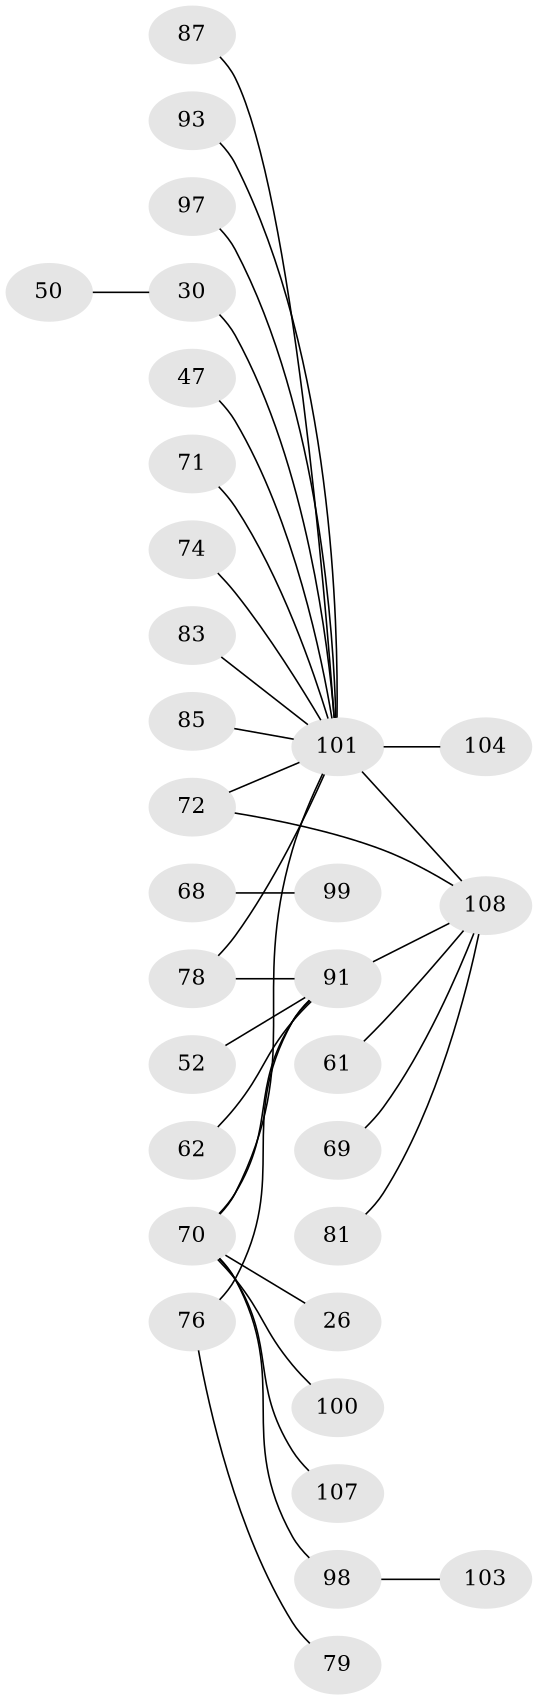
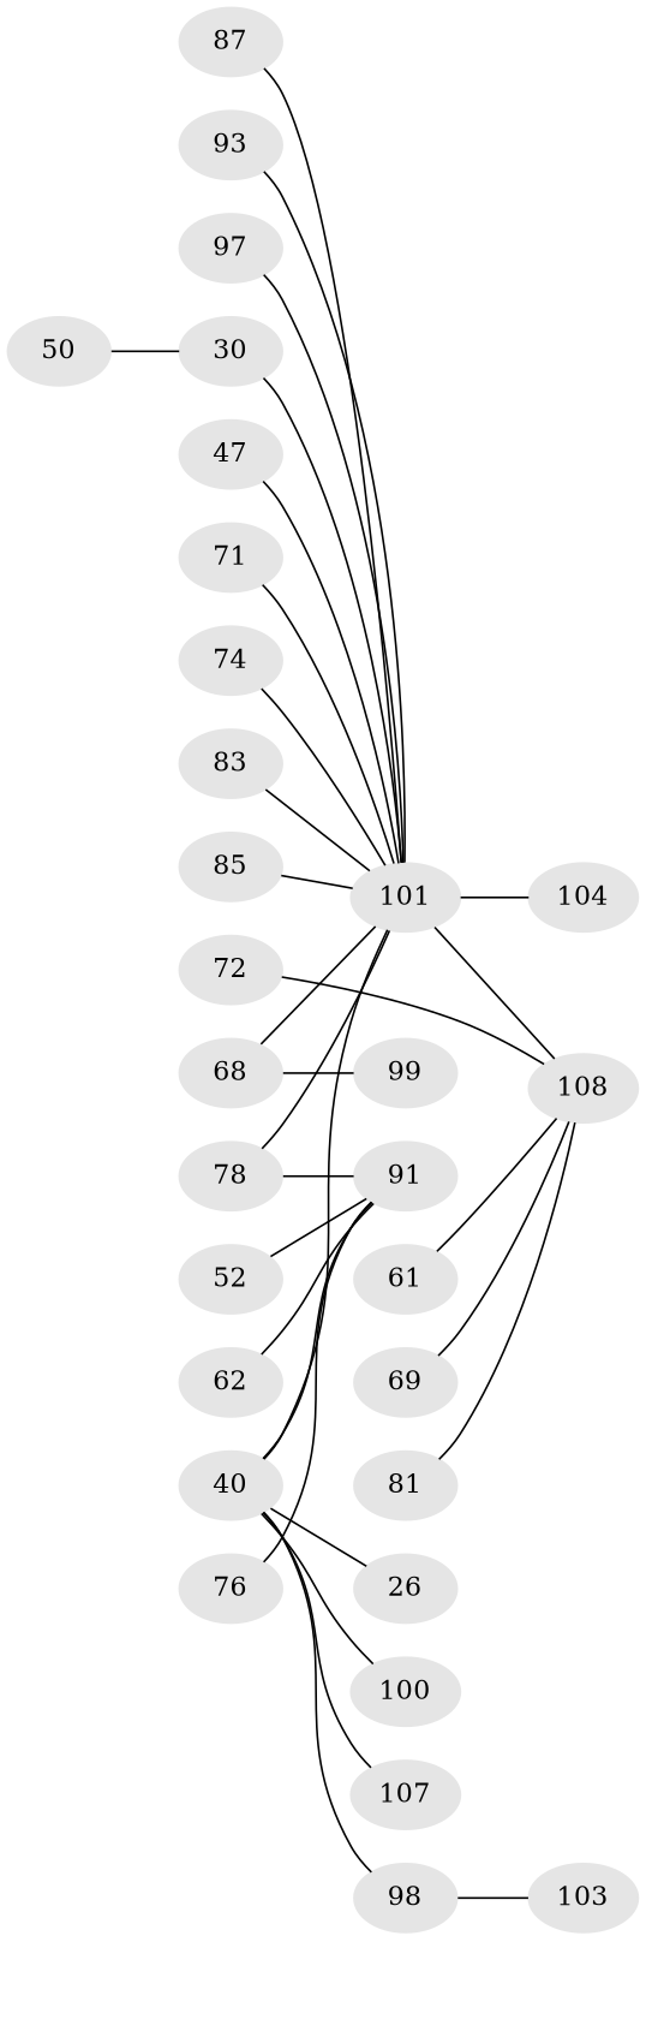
  graph {
    rankdir=LR
    node [color=gray90 style=filled]
    101 [super="+90+27+82+95"]
    108 [super="+106"]
    104
    30
-   40 [super="+8" label=70]
+   40 [super="+8"]
    n6 [label=26]
    91 [super="+54+70+37"]
    98 [super="+56+32+41+45+94"]
    100 [super="+43"]
    107
    103 [super="+102"]
    47
    50
    52
    61
    62
    68
    99
    69
    71
    72
    74
    76 [super="+59"]
-   79
    78 [super="+64"]
    81
    83 [super="+38"]
    85
    87
    93 [super="+60"]
    97 [super="+80"]
    101 -- 108 [weight=3]
    101 -- 104
    30 -- 101
    40 -- 101 [weight=5]
    40 -- n6
    40 -- 91 [weight=2]
    40 -- 98 [weight=2]
    40 -- 100
    40 -- 107
-   91 -- 108
    98 -- 103
    47 -- 101
    50 -- 30
    52 -- 91
    61 -- 108
    62 -- 91
-   72 -- 101 [weight=2]
+   68 -- 101 [weight=2]
    68 -- 99
    69 -- 108
    71 -- 101
    72 -- 108
    74 -- 101
    76 -- 91 [weight=2]
-   76 -- 79
    78 -- 101
    78 -- 91
    81 -- 108
    83 -- 101
    85 -- 101
    87 -- 101
    93 -- 101
    97 -- 101
  }
